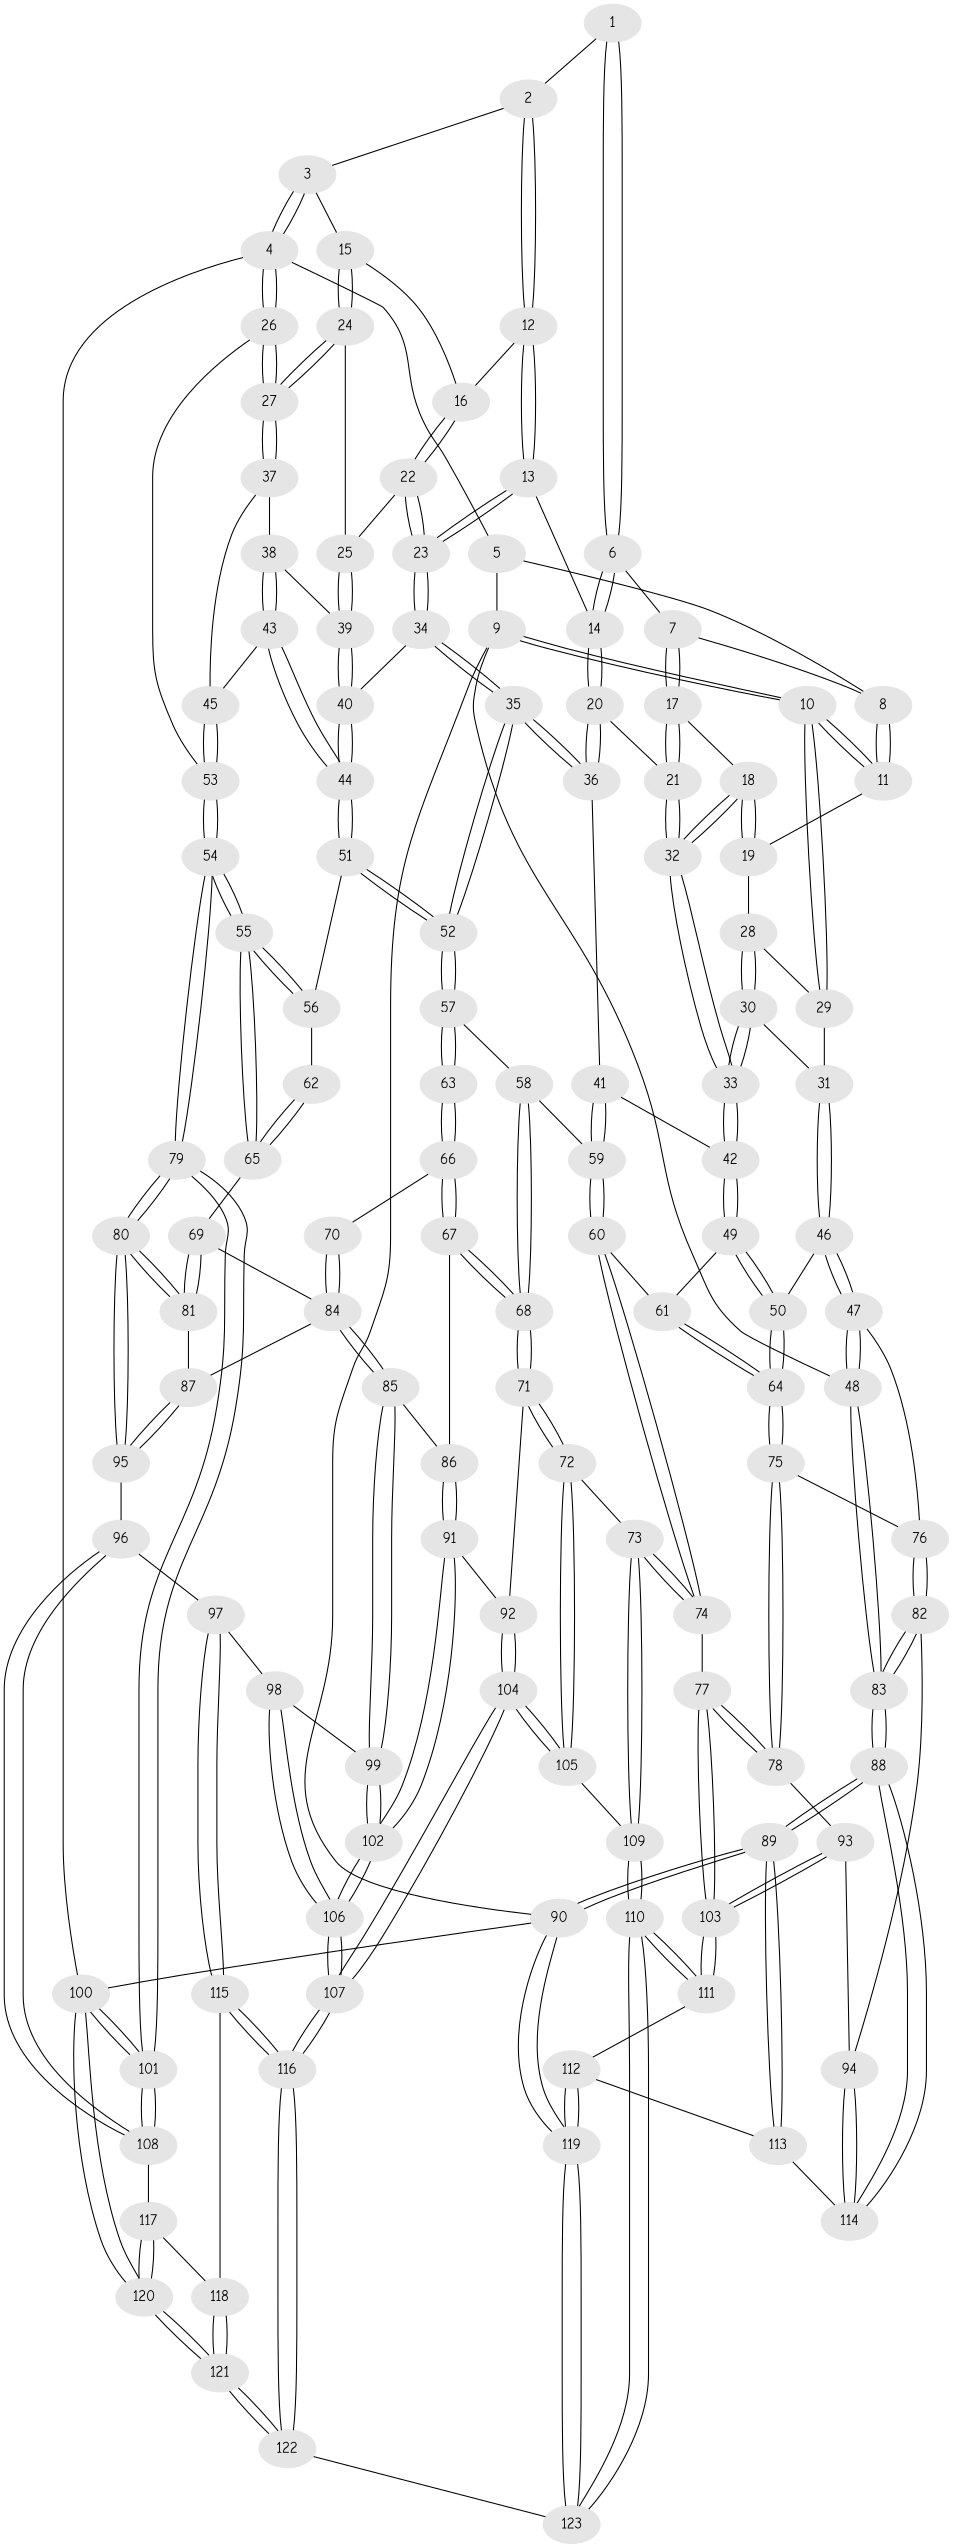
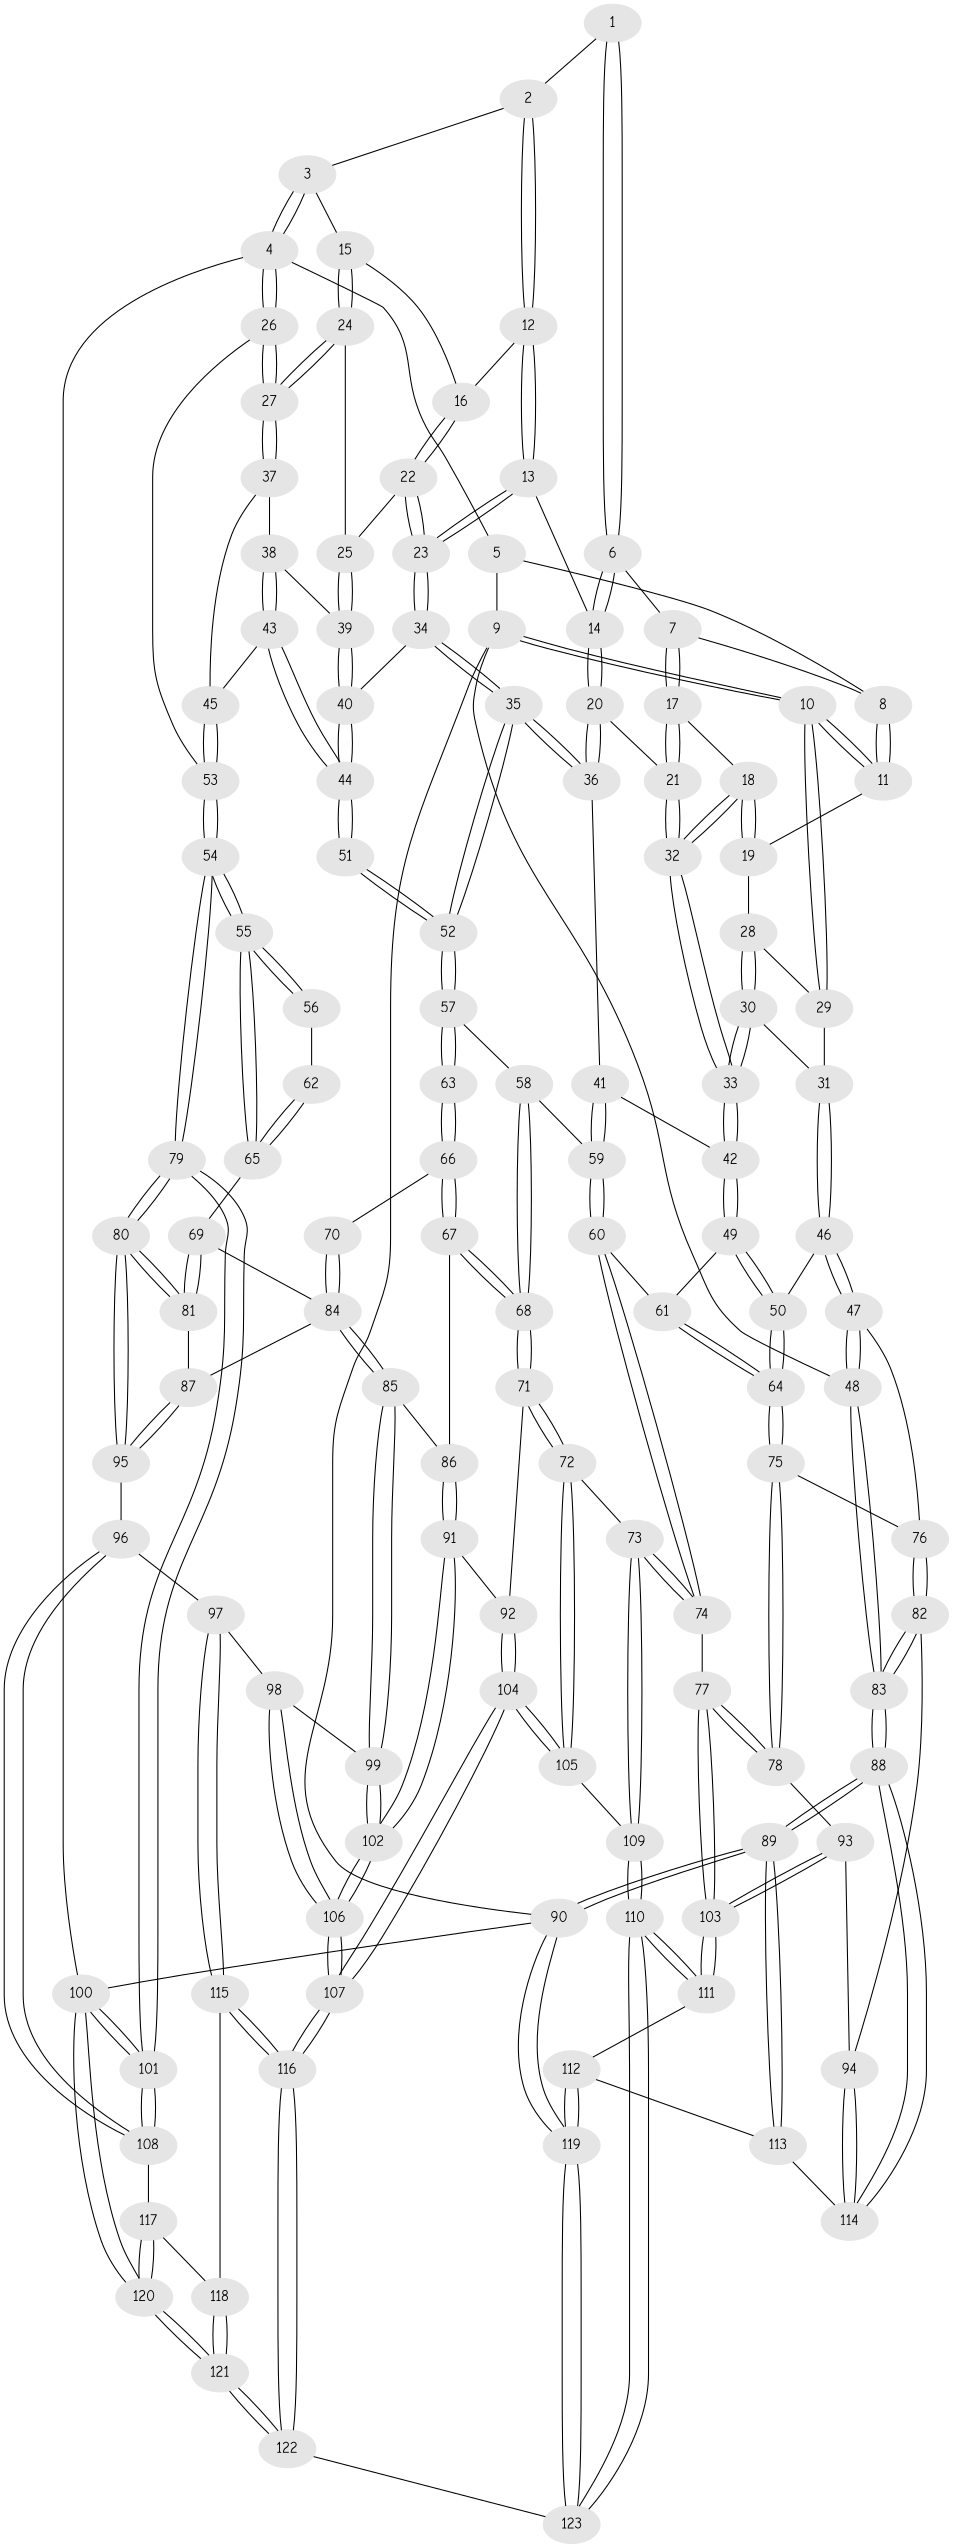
  graph {
    fontname="Comic Neue"
    node [color=gray90 fontname="Comic Neue" style=filled]
    edge [fontname="Comic Neue"]
    1
    2
    6
    3
    12
    7
    14
    4
    15
    13
    16
    5
    26
    100
    24
    8
    9
    27
    53
    101
    120
    11
    10
    48
    90
    17
    20
    18
    21
    19
    29
    83
    119
    31
    28
    23
    22
    34
    36
    25
    32
    33
    30
    41
    39
    35
    40
    37
    54
    38
    45
    46
    42
    47
    50
    49
    52
    44
    57
    59
    43
    51
    60
    61
    56
    76
    64
    82
    88
    75
    62
    58
    63
    55
    79
    65
    80
    69
    68
    66
    71
    74
    77
    67
    70
    78
    81
    84
    86
    91
    72
    92
    87
    85
    73
    105
    104
    109
    110
    103
    93
    94
    111
    95
    108
    96
    114
    89
    99
    102
    113
    123
    106
    107
    97
    98
    115
    117
    116
    118
    121
    112
    122
    1 -- 2
    1 -- 6
    1 -- 6
    2 -- 3
    2 -- 12
    2 -- 12
    6 -- 7
    6 -- 14
    6 -- 14
    3 -- 4
    3 -- 4
    3 -- 15
    12 -- 13
    12 -- 13
    12 -- 16
    7 -- 8
    7 -- 17
    7 -- 17
    14 -- 20
    14 -- 20
    4 -- 5
    4 -- 26
    4 -- 26
    4 -- 100
    15 -- 16
    15 -- 24
    15 -- 24
    13 -- 14
    13 -- 23
    13 -- 23
    16 -- 22
    16 -- 22
    5 -- 8
    5 -- 9
    26 -- 27
    26 -- 27
    26 -- 53
    100 -- 101
    100 -- 101
    100 -- 120
    100 -- 120
    24 -- 27
    24 -- 27
    24 -- 25
    8 -- 11
    8 -- 11
    9 -- 10
    9 -- 10
    9 -- 48
    9 -- 90
    27 -- 37
    27 -- 37
    53 -- 54
    53 -- 54
    101 -- 108
    101 -- 108
    120 -- 121
    120 -- 121
    11 -- 19
    10 -- 11
    10 -- 11
    10 -- 29
    10 -- 29
    48 -- 83
    48 -- 83
    90 -- 100
    90 -- 119
    90 -- 119
    17 -- 18
    17 -- 21
    17 -- 21
    20 -- 21
    20 -- 36
    20 -- 36
    18 -- 19
    18 -- 19
    18 -- 32
    18 -- 32
    21 -- 32
    21 -- 32
    19 -- 28
    29 -- 31
    83 -- 88
    83 -- 88
    119 -- 123
    119 -- 123
    31 -- 46
    31 -- 46
    28 -- 29
    28 -- 30
    28 -- 30
    23 -- 34
    23 -- 34
    22 -- 23
    22 -- 23
    22 -- 25
    34 -- 35
    34 -- 35
    34 -- 40
    36 -- 41
    25 -- 39
    25 -- 39
    32 -- 33
    32 -- 33
    33 -- 42
    33 -- 42
    30 -- 31
    30 -- 33
    30 -- 33
    41 -- 42
    41 -- 59
    41 -- 59
    39 -- 40
    39 -- 40
    35 -- 36
    35 -- 36
    35 -- 52
    35 -- 52
    40 -- 44
    40 -- 44
    37 -- 38
    37 -- 45
    54 -- 55
    54 -- 55
    54 -- 79
    54 -- 79
    38 -- 39
    38 -- 43
    38 -- 43
    45 -- 53
    45 -- 53
    46 -- 47
    46 -- 47
    46 -- 50
    42 -- 49
    42 -- 49
    47 -- 48
    47 -- 48
    47 -- 76
    50 -- 64
    50 -- 64
    49 -- 50
    49 -- 50
    49 -- 61
    52 -- 57
    52 -- 57
    44 -- 51
    44 -- 51
    57 -- 58
    57 -- 63
    57 -- 63
    59 -- 60
    59 -- 60
    43 -- 45
    43 -- 44
    43 -- 44
    51 -- 52
    51 -- 52
-   51 -- 56
    60 -- 61
    60 -- 74
    60 -- 74
    61 -- 64
    61 -- 64
    56 -- 62
    76 -- 82
    76 -- 82
    64 -- 75
    64 -- 75
    82 -- 83
    82 -- 83
    82 -- 94
    88 -- 114
    88 -- 114
    88 -- 89
    88 -- 89
    75 -- 76
    75 -- 78
    75 -- 78
    62 -- 65
    62 -- 65
    58 -- 59
    58 -- 68
    58 -- 68
    63 -- 66
    63 -- 66
    55 -- 56
    55 -- 56
    55 -- 65
    55 -- 65
    79 -- 101
    79 -- 101
    79 -- 80
    79 -- 80
    65 -- 69
    80 -- 81
    80 -- 81
    80 -- 95
    80 -- 95
    69 -- 81
    69 -- 81
    69 -- 84
    68 -- 71
    68 -- 71
    66 -- 67
    66 -- 67
    66 -- 70
    71 -- 72
    71 -- 72
    71 -- 92
    74 -- 77
    77 -- 78
    77 -- 78
    77 -- 103
    77 -- 103
    67 -- 68
    67 -- 68
    67 -- 86
    70 -- 84
    70 -- 84
    78 -- 93
    81 -- 87
    84 -- 87
    84 -- 85
    84 -- 85
    86 -- 91
    86 -- 91
    91 -- 92
    91 -- 102
    91 -- 102
    72 -- 73
    72 -- 105
    72 -- 105
    92 -- 104
    92 -- 104
    87 -- 95
    87 -- 95
    85 -- 86
    85 -- 99
    85 -- 99
    73 -- 74
    73 -- 74
    73 -- 109
    73 -- 109
    105 -- 109
    104 -- 105
    104 -- 105
    104 -- 107
    104 -- 107
    109 -- 110
    109 -- 110
    110 -- 111
    110 -- 111
    110 -- 123
    110 -- 123
    103 -- 111
    103 -- 111
    93 -- 103
    93 -- 103
    93 -- 94
    94 -- 114
    94 -- 114
    111 -- 112
    95 -- 96
    108 -- 117
    96 -- 108
    96 -- 108
    96 -- 97
    89 -- 90
    89 -- 90
    89 -- 113
    89 -- 113
    99 -- 102
    99 -- 102
    102 -- 106
    102 -- 106
    113 -- 114
    106 -- 107
    106 -- 107
    107 -- 116
    107 -- 116
    97 -- 98
    97 -- 115
    97 -- 115
    98 -- 99
    98 -- 106
    98 -- 106
    115 -- 116
    115 -- 116
    115 -- 118
    117 -- 120
    117 -- 120
    117 -- 118
    116 -- 122
    116 -- 122
    118 -- 121
    118 -- 121
    121 -- 122
    121 -- 122
    112 -- 119
    112 -- 119
    112 -- 113
    122 -- 123
  }
